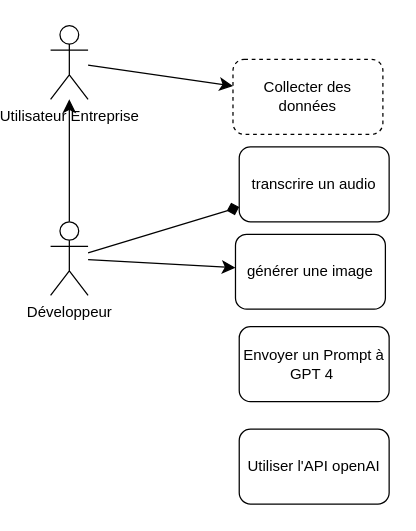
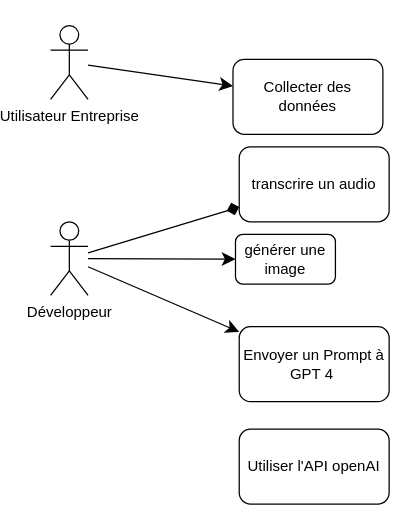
  <mxCell id="0" />
  <mxCell id="1" parent="0" />
  <mxCell id="2" value="Utiliser l'API openAI" style="rounded=1;whiteSpace=wrap;html=1;verticalAlign=middle;" parent="1" vertex="1"><mxGeometry x="171" y="343" width="120" height="60" as="geometry" /></mxCell>
- <mxCell id="3" value="" style="edgeStyle=none;curved=1;rounded=0;orthogonalLoop=1;jettySize=auto;html=1;fontSize=12;startSize=8;endSize=8;" parent="1" source="6" target="11" edge="1"><mxGeometry relative="1" as="geometry" /></mxCell>
+ <mxCell id="3" value="" style="edgeStyle=none;curved=1;rounded=0;orthogonalLoop=1;jettySize=auto;html=1;fontSize=12;startSize=8;endSize=8;" parent="1" source="6" target="7" edge="1"><mxGeometry relative="1" as="geometry" /></mxCell>
  <mxCell id="4" value="" style="edgeStyle=none;curved=1;rounded=0;orthogonalLoop=1;jettySize=auto;html=1;fontSize=12;startSize=8;endSize=8;" parent="1" source="6" target="8" edge="1"><mxGeometry relative="1" as="geometry" /></mxCell>
  <mxCell id="5" value="" style="edgeStyle=none;curved=1;rounded=0;orthogonalLoop=1;jettySize=auto;html=1;fontSize=12;startSize=8;endSize=8;endArrow=diamond;" parent="1" source="6" target="9" edge="1"><mxGeometry relative="1" as="geometry" /></mxCell>
  <mxCell id="6" value="&lt;div&gt;Développeur&lt;/div&gt;" style="shape=umlActor;verticalLabelPosition=bottom;verticalAlign=top;html=1;outlineConnect=0;" parent="1" vertex="1"><mxGeometry x="20" y="177" width="30" height="59" as="geometry" /></mxCell>
  <mxCell id="7" value="Envoyer un Prompt à GPT 4&amp;nbsp;" style="rounded=1;whiteSpace=wrap;html=1;verticalAlign=middle;" parent="1" vertex="1"><mxGeometry x="171" y="261" width="120" height="60" as="geometry" /></mxCell>
- <mxCell id="8" value="générer une image" style="rounded=1;whiteSpace=wrap;html=1;verticalAlign=middle;" parent="1" vertex="1"><mxGeometry x="168" y="187" width="120" height="60" as="geometry" /></mxCell>
+ <mxCell id="8" value="générer une image" style="rounded=1;whiteSpace=wrap;html=1;verticalAlign=middle;" parent="1" vertex="1"><mxGeometry x="168" y="187" width="80" height="40" as="geometry" /></mxCell>
  <mxCell id="9" value="transcrire un audio" style="rounded=1;whiteSpace=wrap;html=1;verticalAlign=middle;" parent="1" vertex="1"><mxGeometry x="171" y="117" width="120" height="60" as="geometry" /></mxCell>
  <mxCell id="10" value="" style="edgeStyle=none;curved=1;rounded=0;orthogonalLoop=1;jettySize=auto;html=1;fontSize=12;startSize=8;endSize=8;" parent="1" source="11" target="12" edge="1"><mxGeometry relative="1" as="geometry" /></mxCell>
  <mxCell id="11" value="&lt;div&gt;Utilisateur Entreprise&lt;/div&gt;" style="shape=umlActor;verticalLabelPosition=bottom;verticalAlign=top;html=1;outlineConnect=0;" parent="1" vertex="1"><mxGeometry x="20" y="20" width="30" height="59" as="geometry" /></mxCell>
- <mxCell id="12" value="Collecter des données" style="rounded=1;whiteSpace=wrap;html=1;verticalAlign=middle;dashed=1;" parent="1" vertex="1"><mxGeometry x="166" y="47" width="120" height="60" as="geometry" /></mxCell>
+ <mxCell id="12" value="Collecter des données" style="rounded=1;whiteSpace=wrap;html=1;verticalAlign=middle;" parent="1" vertex="1"><mxGeometry x="166" y="47" width="120" height="60" as="geometry" /></mxCell>
